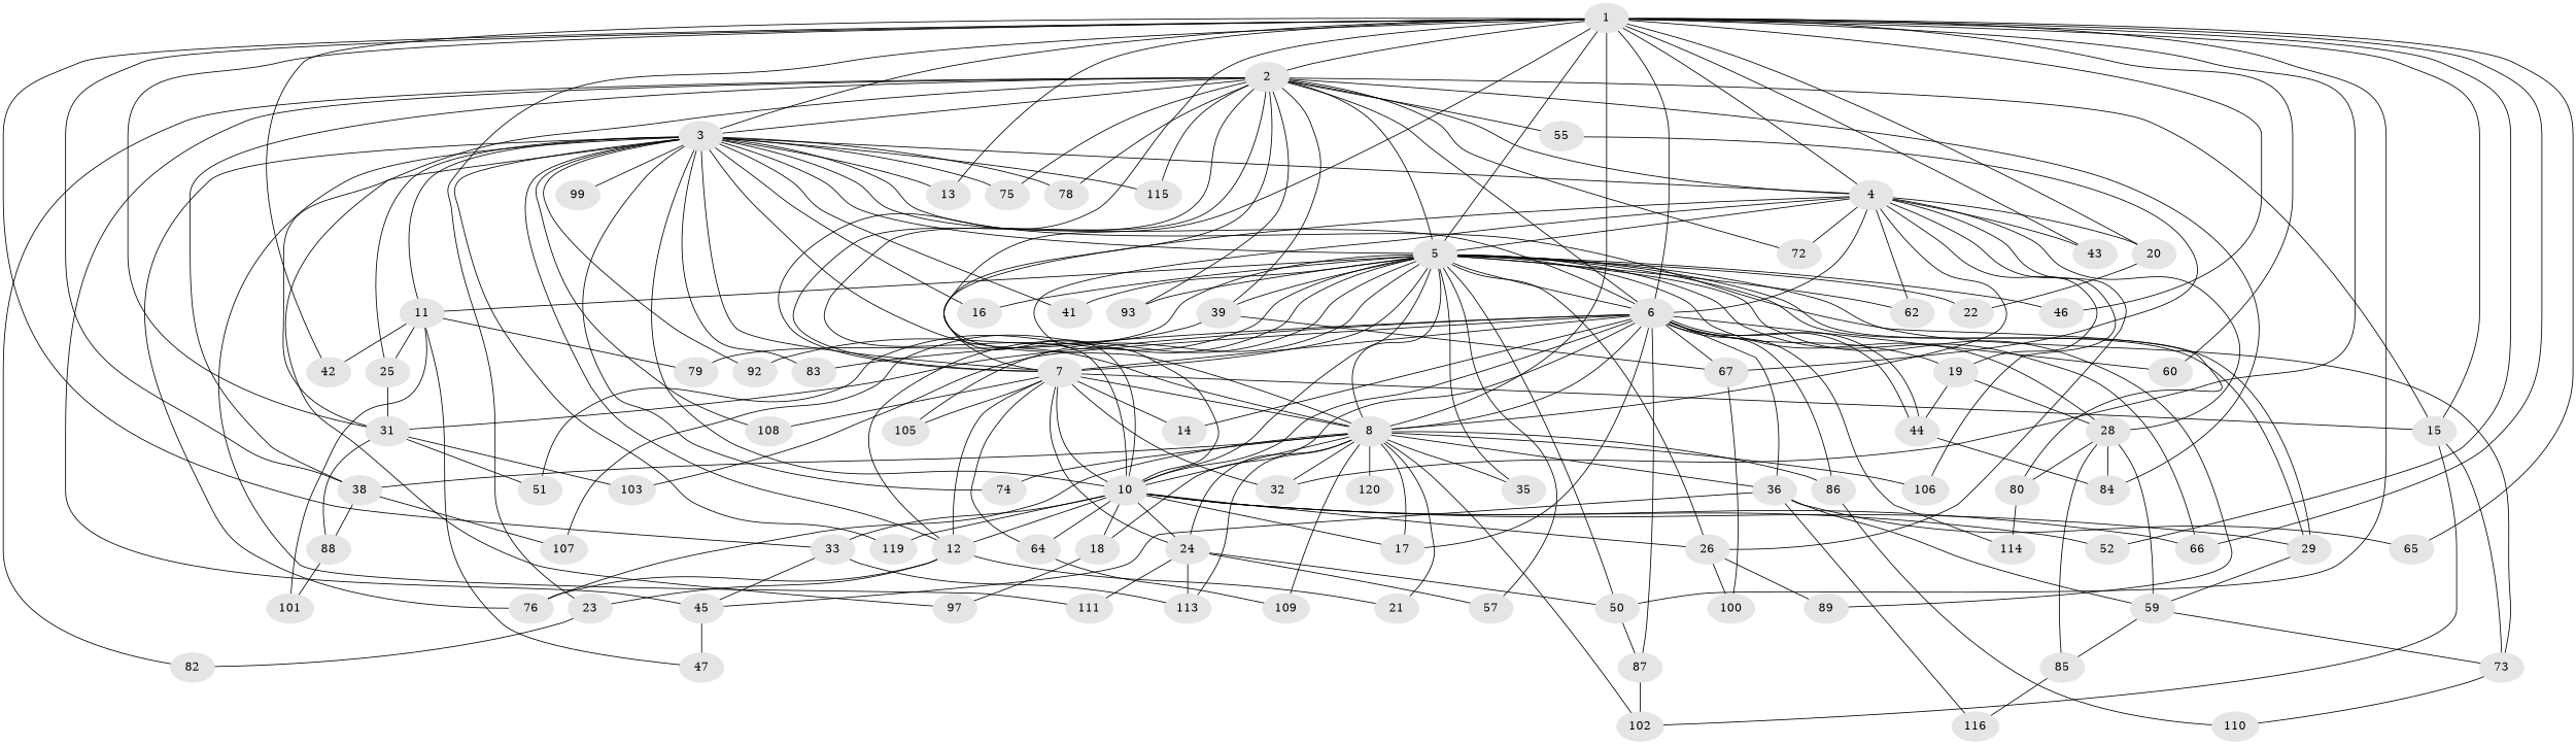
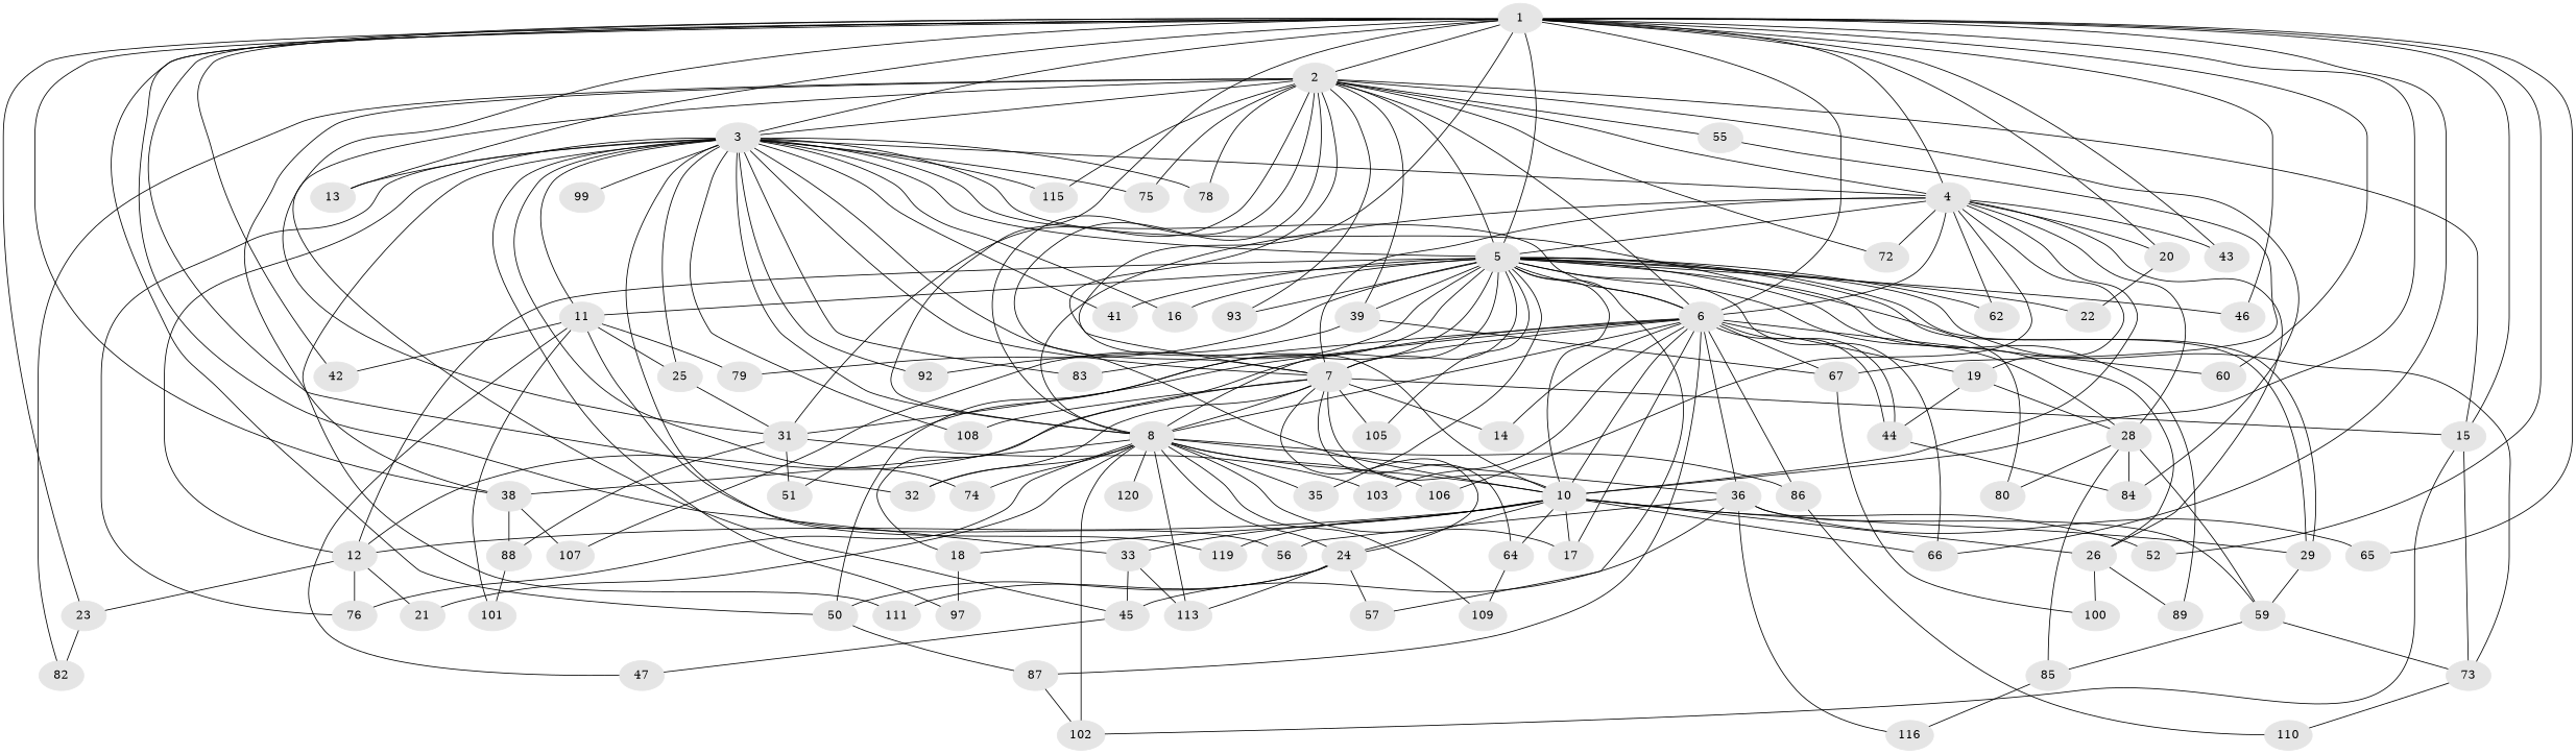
  graph {
    node [color=gray90 style=filled]
    1 [super="+40"]
    2 [super="+49"]
    3 [super="+54"]
    4 [super="+90"]
    5 [super="+30"]
    6 [super="+81"]
    7 [super="+53"]
    8 [super="+9"]
    10 [super="+37"]
    13
    15 [super="+63"]
    20
    23
    31 [super="+61"]
    32 [super="+118"]
    33
    38 [super="+48"]
    42
    43
    46
    50 [super="+68"]
    52
    60
    65
    66 [super="+94"]
    39
    45 [super="+91"]
    55
    72
    75
    78
    82
    84 [super="+121"]
    93
    115
    11 [super="+27"]
    12 [super="+34"]
    16
    25 [super="+95"]
    41
    74
    n42 [label=76 super="+112"]
    80
    83
    92
    97
    99
    108
    111
    119
    19
    26 [super="+58"]
    28 [super="+76"]
    62
    106
    22
    29 [super="+96"]
    35
    51
    57
    73 [super="+98"]
    79
    89
    105
    107
    14
    17 [super="+71"]
    18
    36 [super="+117"]
    44 [super="+70"]
    67 [super="+122"]
    86
    87 [super="+104"]
    103
-   114
    24 [super="+123"]
    64
    21
    102
    109
    113
    120
    88
    47
+   56
    101
    100
    59 [super="+69"]
    85
    110
    116
    1 -- 2
    1 -- 3
    1 -- 4
    1 -- 5
    1 -- 6
    1 -- 7
    1 -- 8 [weight=2]
    1 -- 10
    1 -- 13
    1 -- 15
    1 -- 20
    1 -- 23
    1 -- 31
    1 -- 32
    1 -- 33
    1 -- 38
    1 -- 42
    1 -- 43
    1 -- 46
    1 -- 50
    1 -- 52
    1 -- 60
    1 -- 65
    1 -- 66
    2 -- 3
    2 -- 4
    2 -- 5
    2 -- 6
    2 -- 7
    2 -- 8 [weight=3]
    2 -- 10
    2 -- 15
    2 -- 31
    2 -- 38
    2 -- 39
    2 -- 45
    2 -- 55
    2 -- 72
    2 -- 75
    2 -- 78
    2 -- 82
    2 -- 84
    2 -- 93
    2 -- 115
    3 -- 4
    3 -- 5
    3 -- 6 [weight=2]
    3 -- 7
    3 -- 8 [weight=2]
    3 -- 10
    3 -- 13
    3 -- 75
    3 -- 78
    3 -- 115
    3 -- 11 [weight=2]
    3 -- 12
    3 -- 16
    3 -- 25 [weight=2]
    3 -- 41
    3 -- 74
    3 -- n42
    3 -- 80
    3 -- 83
    3 -- 92
    3 -- 97
    3 -- 99 [weight=2]
    3 -- 108
    3 -- 111
    3 -- 119
    4 -- 5 [weight=2]
    4 -- 6
    4 -- 7
    4 -- 8 [weight=2]
    4 -- 10
    4 -- 20
    4 -- 43
    4 -- 72
    4 -- 19
    4 -- 26
    4 -- 28
    4 -- 62
    4 -- 106
    5 -- 6
    5 -- 7
    5 -- 8 [weight=2]
    5 -- 10
    5 -- 46
    5 -- 50
    5 -- 66
    5 -- 39
    5 -- 93
    5 -- 11
    5 -- 12
    5 -- 16
    5 -- 41
    5 -- 26
    5 -- 28 [weight=2]
    5 -- 62
    5 -- 22
    5 -- 29
    5 -- 29
    5 -- 35
    5 -- 51
    5 -- 57
    5 -- 73
    5 -- 79
    5 -- 89
    5 -- 105
    5 -- 107
    6 -- 7
    6 -- 8 [weight=2]
    6 -- 10 [weight=2]
    6 -- 31
    6 -- 60
    6 -- 83
    6 -- 19
    6 -- 14
    6 -- 17
    6 -- 18
    6 -- 36
    6 -- 44
    6 -- 44
    6 -- 67
    6 -- 86
    6 -- 87
    6 -- 103
-   6 -- 114
    7 -- 8 [weight=2]
    7 -- 10
    7 -- 15
    7 -- 32
    7 -- 12
    7 -- 108
    7 -- 105
    7 -- 14
    7 -- 24
    7 -- 64
    8 -- 10 [weight=2]
    8 -- 32
    8 -- 38
    8 -- 74
    8 -- n42
    8 -- 106
    8 -- 35
    8 -- 17
    8 -- 36 [weight=2]
    8 -- 86
    8 -- 24
    8 -- 21
    8 -- 102
    8 -- 109
    8 -- 113
    8 -- 120 [weight=2]
    10 -- 33
    10 -- 52
    10 -- 66
    10 -- 12
    10 -- 119
    10 -- 26
    10 -- 29
    10 -- 17
    10 -- 18
    10 -- 24
    10 -- 64
    15 -- 73
    15 -- 102
    20 -- 22
    23 -- 82
    31 -- 51
    31 -- 103
    31 -- 88
    33 -- 45
    33 -- 113
    38 -- 107
    38 -- 88
    50 -- 87
    39 -- 92
    39 -- 67
    45 -- 47
    55 -- 67
    11 -- 42
    11 -- 25
    11 -- 79
    11 -- 47
+   11 -- 56
    11 -- 101
    12 -- 23
    12 -- n42
    12 -- 21
    25 -- 31
-   80 -- 114
    19 -- 28
    19 -- 44
    26 -- 89
    26 -- 100
    28 -- 84
    28 -- 80
    28 -- 59
    28 -- 85
    29 -- 59
    73 -- 110
    18 -- 97
    36 -- 65
    36 -- 45
+   36 -- 56
    36 -- 59
    36 -- 116
    44 -- 84
    67 -- 100
    86 -- 110
    87 -- 102
    24 -- 50
    24 -- 111
    24 -- 57
    24 -- 113
    64 -- 109
    88 -- 101
    59 -- 73
    59 -- 85
    85 -- 116
  }
